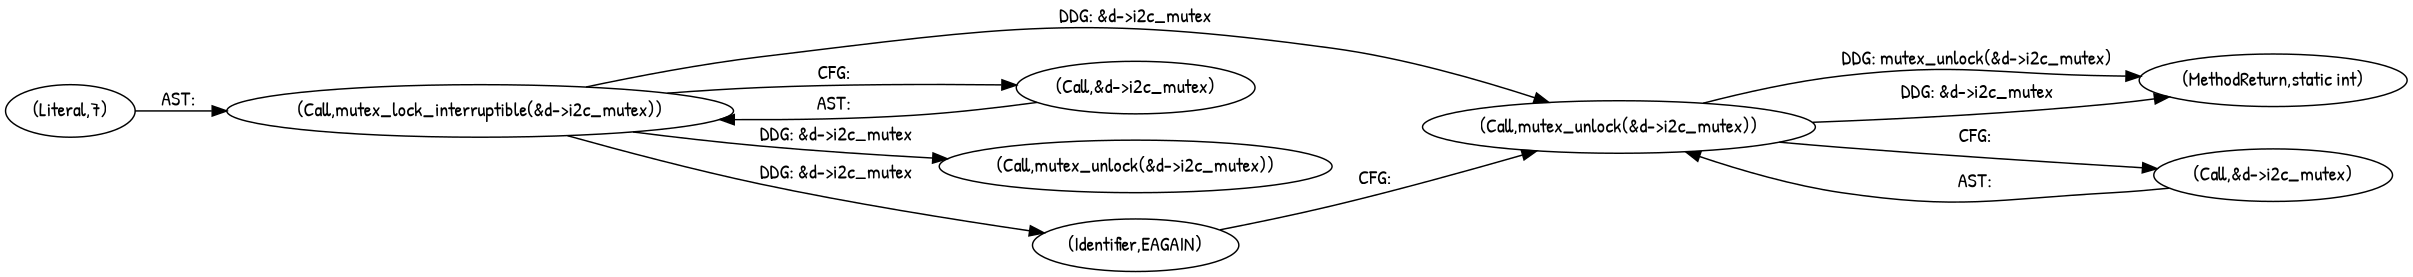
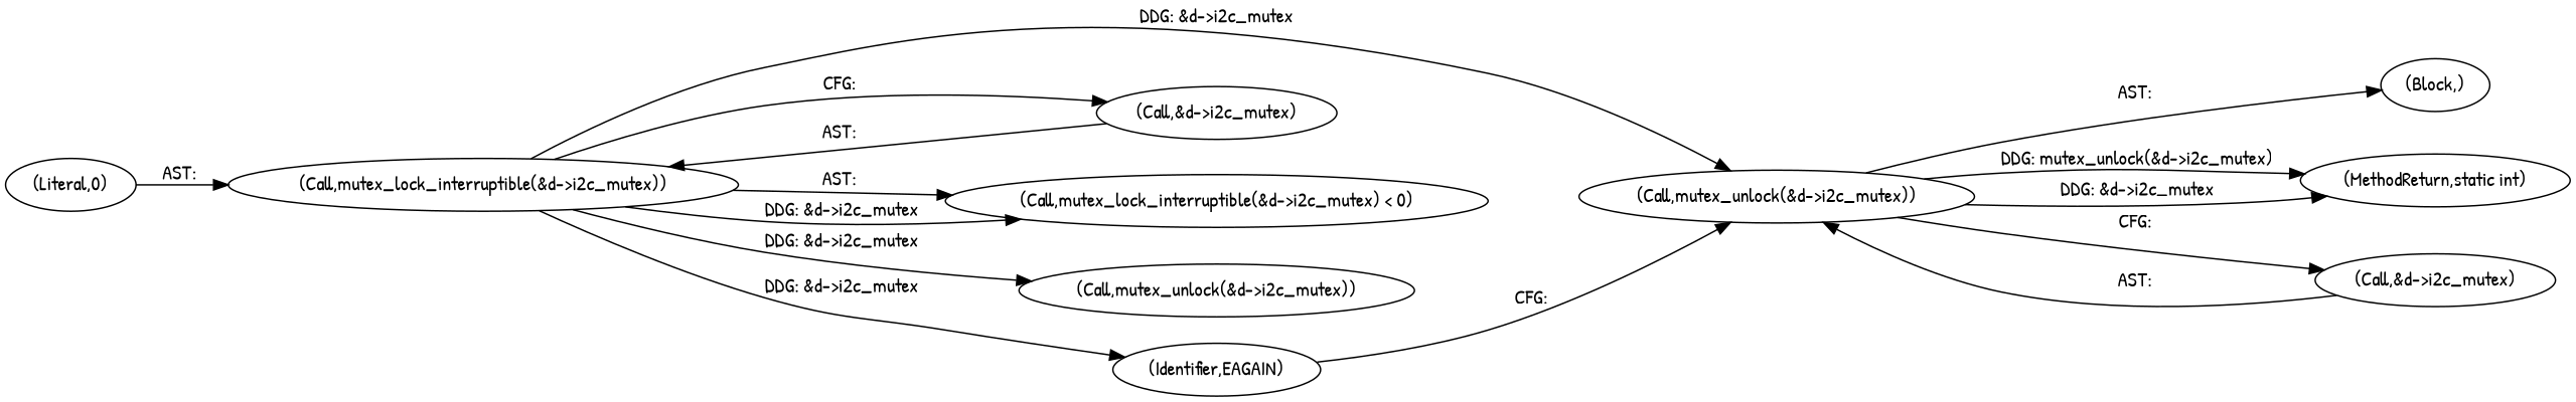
  digraph {
    fontname="Patrick Hand"
    rankdir=LR
    node [fontname="Patrick Hand"]
    edge [fontname="Patrick Hand"]
    n1 [label="(Call,mutex_unlock(&d->i2c_mutex))"]
+   n2 [label="(Block,)"]
    n3 [label="(MethodReturn,static int)"]
    n4 [label="(Call,&d->i2c_mutex)"]
    n5 [label="(Call,mutex_lock_interruptible(&d->i2c_mutex))"]
    n6 [label="(Call,&d->i2c_mutex)"]
+   n7 [label="(Call,mutex_lock_interruptible(&d->i2c_mutex) < 0)"]
    n8 [label="(Call,mutex_unlock(&d->i2c_mutex))"]
    n9 [label="(Identifier,EAGAIN)"]
-   n10 [label="(Literal,7)"]
+   n10 [label="(Literal,0)"]
+   n1 -> n2 [label="AST: "]
    n1 -> n3 [label="DDG: mutex_unlock(&d->i2c_mutex)"]
    n1 -> n3 [label="DDG: &d->i2c_mutex"]
    n1 -> n4 [label="CFG: "]
    n4 -> n1 [label="AST: "]
    n5 -> n1 [label="DDG: &d->i2c_mutex"]
    n5 -> n6 [label="CFG: "]
+   n5 -> n7 [label="AST: "]
+   n5 -> n7 [label="DDG: &d->i2c_mutex"]
    n5 -> n8 [label="DDG: &d->i2c_mutex"]
    n5 -> n9 [label="DDG: &d->i2c_mutex"]
    n6 -> n5 [label="AST: "]
    n9 -> n1 [label="CFG: "]
    n10 -> n5 [label="AST: "]
  }
